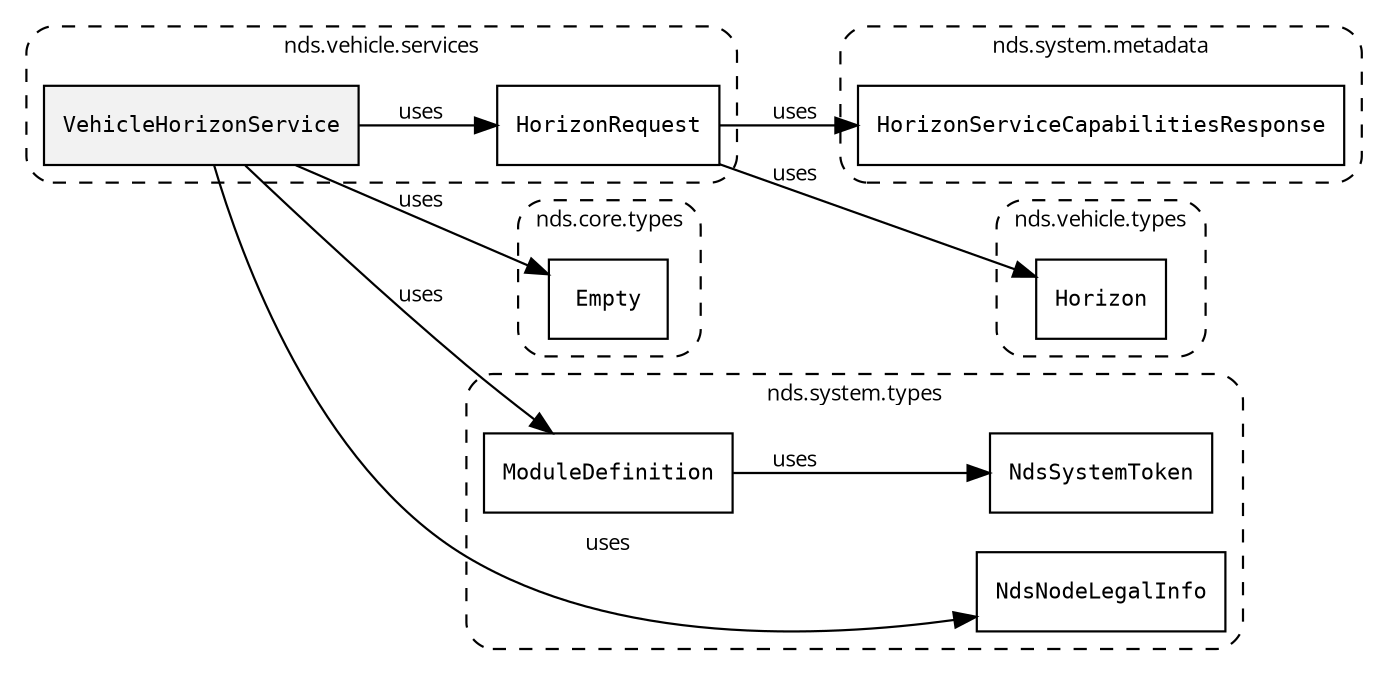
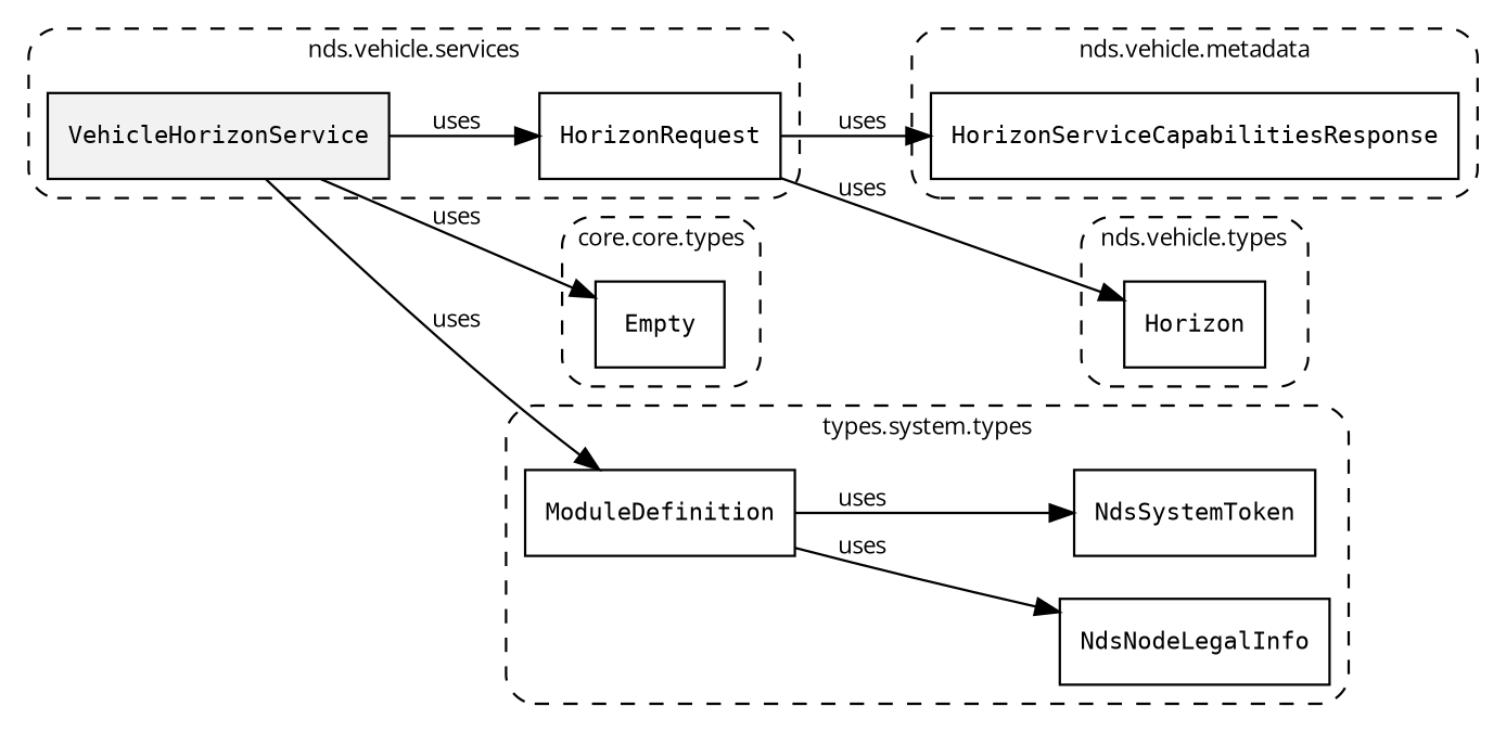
  digraph {
    fontname="Open Sans"
    fontsize=10
    rankdir=LR
    node [fontname="Open Sans" fontsize=10 shape=box]
    edge [fontname="Open Sans" fontsize=10]
    n1 [fillcolor="#0000000D" label=<<font face="monospace"><table align="center" border="0" cellspacing="0" cellpadding="0"><tr><td href="../../../content/packages/nds.vehicle.services.html#Service-VehicleHorizonService" title="Service defined in nds.vehicle.services">VehicleHorizonService</td></tr></table></font>> style=filled]
    n2 [label=<<font face="monospace"><table align="center" border="0" cellspacing="0" cellpadding="0"><tr><td href="../../../content/packages/nds.vehicle.services.html#Structure-HorizonRequest" title="Structure defined in nds.vehicle.services">HorizonRequest</td></tr></table></font>>]
    n3 [label=<<font face="monospace"><table align="center" border="0" cellspacing="0" cellpadding="0"><tr><td href="../../../content/packages/nds.core.types.html#Structure-Empty" title="Structure defined in nds.core.types">Empty</td></tr></table></font>>]
    n4 [label=<<font face="monospace"><table align="center" border="0" cellspacing="0" cellpadding="0"><tr><td href="../../../content/packages/nds.system.types.html#Structure-ModuleDefinition" title="Structure defined in nds.system.types">ModuleDefinition</td></tr></table></font>>]
    n5 [label=<<font face="monospace"><table align="center" border="0" cellspacing="0" cellpadding="0"><tr><td href="../../../content/packages/nds.system.types.html#Structure-NdsSystemToken" title="Structure defined in nds.system.types">NdsSystemToken</td></tr></table></font>>]
    n6 [label=<<font face="monospace"><table align="center" border="0" cellspacing="0" cellpadding="0"><tr><td href="../../../content/packages/nds.system.types.html#Structure-NdsNodeLegalInfo" title="Structure defined in nds.system.types">NdsNodeLegalInfo</td></tr></table></font>>]
    n7 [label=<<font face="monospace"><table align="center" border="0" cellspacing="0" cellpadding="0"><tr><td href="../../../content/packages/nds.vehicle.metadata.html#Structure-HorizonServiceCapabilitiesResponse" title="Structure defined in nds.vehicle.metadata">HorizonServiceCapabilitiesResponse</td></tr></table></font>>]
    n8 [label=<<font face="monospace"><table align="center" border="0" cellspacing="0" cellpadding="0"><tr><td href="../../../content/packages/nds.vehicle.types.html#Structure-Horizon" title="Structure defined in nds.vehicle.types">Horizon</td></tr></table></font>>]
    subgraph cluster_1 {
      label="nds.vehicle.services"
      style="dashed, rounded"
      n1
      n2
    }
    subgraph cluster_2 {
-     label="nds.core.types"
+     label="core.core.types"
      style="dashed, rounded"
      n3
    }
    subgraph cluster_3 {
-     label="nds.system.types"
+     label="types.system.types"
      style="dashed, rounded"
      n4
      n5
      n6
    }
    subgraph cluster_4 {
-     label="nds.system.metadata"
+     label="nds.vehicle.metadata"
      style="dashed, rounded"
      n7
    }
    subgraph cluster_5 {
      label="nds.vehicle.types"
      style="dashed, rounded"
      n8
    }
    n1 -> n2 [label=uses]
    n1 -> n3 [label=uses]
    n1 -> n4 [label=uses]
-   n1 -> n6 [label=uses]
+   n4 -> n6 [label=uses]
    n2 -> n7 [label=uses]
    n2 -> n8 [label=uses]
    n4 -> n5 [label=uses]
  }
